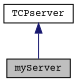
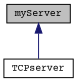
  digraph {
    fontname="Courier Prime"
    node [color=black fontname="Courier Prime" fontsize=10 shape=record style=filled]
    n1 [fillcolor=grey75 fontcolor=black height=0.2 label=myServer width=0.4]
    n2 [fillcolor=white height=0.2 label=TCPserver width=0.4]
-   n2 -> n1 [color=midnightblue dir=back fontname="Courier Prime" fontsize=10 labelfontname=Helvetica labelfontsize=10 style=solid]
+   n1 -> n2 [color=midnightblue dir=back fontname="Courier Prime" fontsize=10 labelfontname=Helvetica labelfontsize=10 style=solid]
  }
